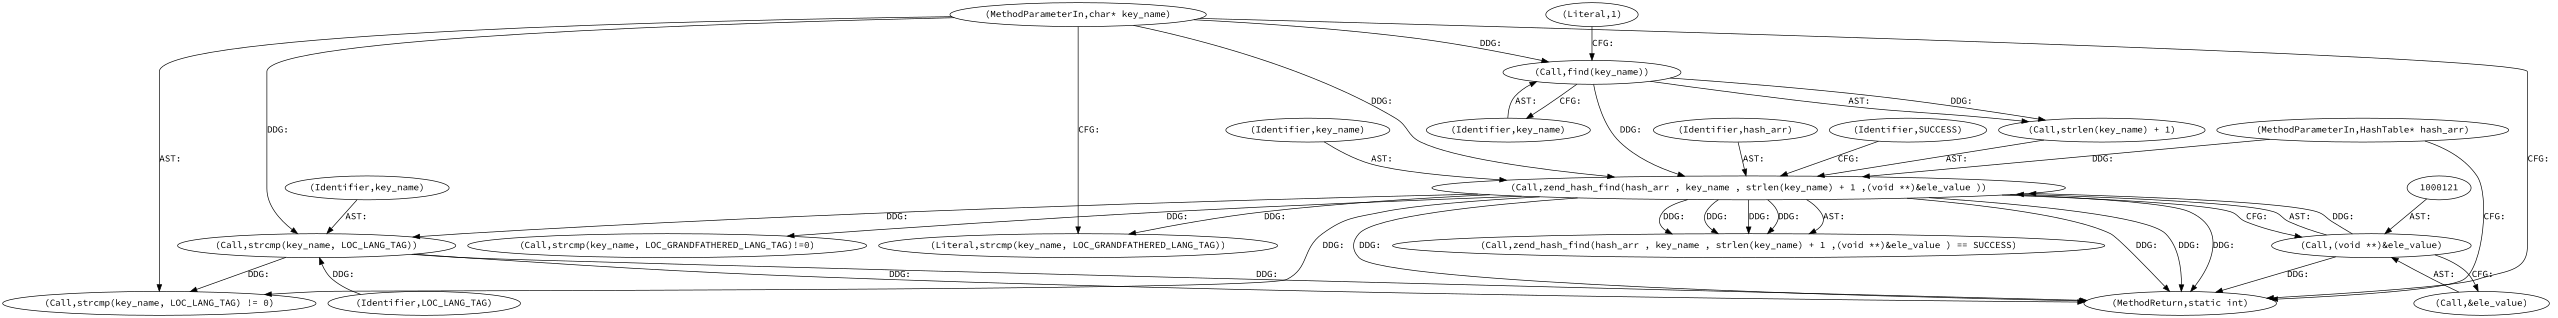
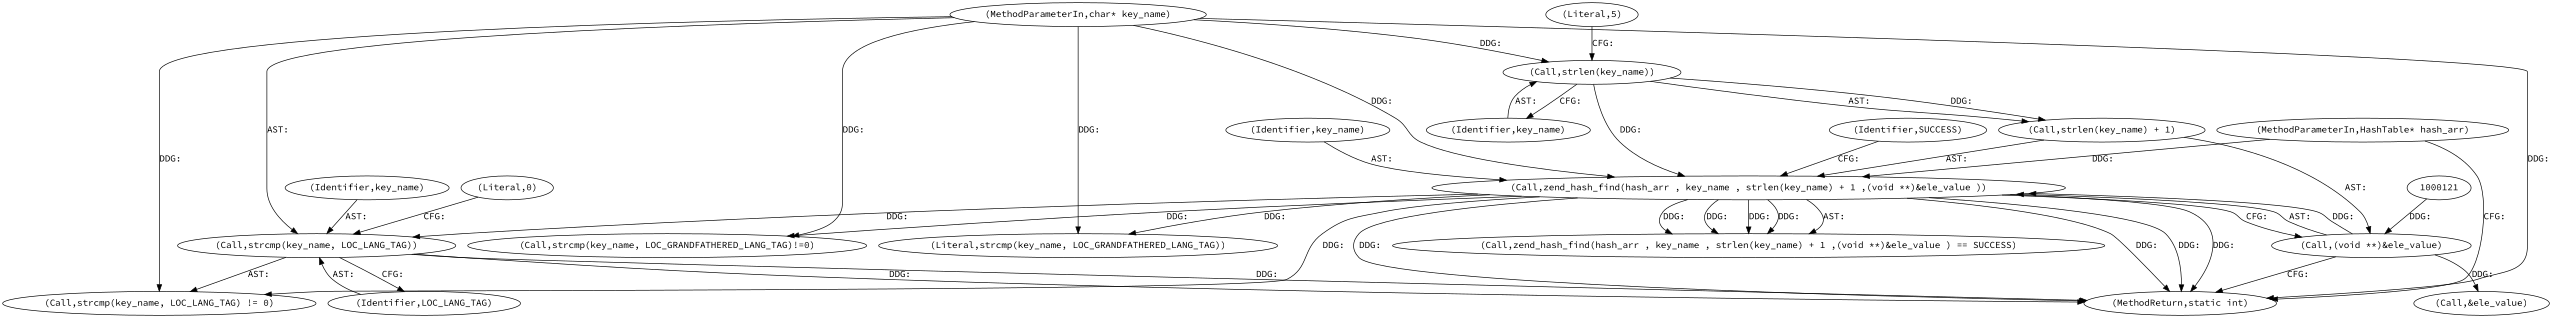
  digraph {
    fontname="Source Code Pro"
    node [fontname="Source Code Pro"]
    edge [fontname="Source Code Pro"]
    n1 [label="(Call,strcmp(key_name, LOC_LANG_TAG))"]
    n2 [label="(MethodReturn,static int)"]
    n3 [label="(Identifier,LOC_LANG_TAG)"]
    n4 [label="(Call,strcmp(key_name, LOC_LANG_TAG) != 0)"]
    n5 [label="(Call,zend_hash_find(hash_arr , key_name , strlen(key_name) + 1 ,(void **)&ele_value ))"]
    n6 [label="(Call,(void **)&ele_value)"]
    n7 [label="(Call,zend_hash_find(hash_arr , key_name , strlen(key_name) + 1 ,(void **)&ele_value ) == SUCCESS)"]
    n8 [label="(Call,strcmp(key_name, LOC_GRANDFATHERED_LANG_TAG)!=0)"]
    n9 [label="(Literal,strcmp(key_name, LOC_GRANDFATHERED_LANG_TAG))"]
    n10 [label="(Call,&ele_value)"]
    n11 [label="(MethodParameterIn,HashTable* hash_arr)"]
-   n12 [label="(Call,find(key_name))"]
+   n12 [label="(Call,strlen(key_name))"]
    n13 [label="(Call,strlen(key_name) + 1)"]
    n14 [label="(Identifier,key_name)"]
    n15 [label="(MethodParameterIn,char* key_name)"]
-   n16 [label="(Identifier,hash_arr)"]
    n17 [label="(Identifier,SUCCESS)"]
    n18 [label="(Identifier,key_name)"]
-   n20 [label="(Literal,1)"]
+   n19 [label="(Literal,0)"]
+   n20 [label="(Literal,5)"]
    n21 [label="(Identifier,key_name)"]
    1000121
    n1 -> n2 [label="DDG: "]
    n1 -> n2 [label="DDG: "]
-   n1 -> n4 [label="DDG: "]
-   n3 -> n1 [label="DDG: "]
+   n1 -> n3 [label="CFG: "]
+   n1 -> n4 [label="AST: "]
+   n3 -> n1 [label="AST: "]
    n5 -> n1 [label="DDG: "]
    n5 -> n2 [label="DDG: "]
    n5 -> n2 [label="DDG: "]
    n5 -> n2 [label="DDG: "]
    n5 -> n2 [label="DDG: "]
    n5 -> n4 [label="DDG: "]
    n5 -> n6 [label="CFG: "]
    n5 -> n7 [label="AST: "]
    n5 -> n7 [label="DDG: "]
    n5 -> n7 [label="DDG: "]
    n5 -> n7 [label="DDG: "]
    n5 -> n7 [label="DDG: "]
    n5 -> n8 [label="DDG: "]
    n5 -> n9 [label="DDG: "]
-   n6 -> n2 [label="DDG: "]
+   n6 -> n2 [label="CFG: "]
    n6 -> n5 [label="AST: "]
    n6 -> n5 [label="DDG: "]
-   n6 -> n10 [label="CFG: "]
-   n10 -> n6 [label="AST: "]
+   n6 -> n10 [label="DDG: "]
+   n13 -> n6 [label="AST: "]
    n11 -> n2 [label="CFG: "]
    n11 -> n5 [label="DDG: "]
    n12 -> n5 [label="DDG: "]
    n12 -> n13 [label="AST: "]
    n12 -> n13 [label="DDG: "]
    n12 -> n14 [label="CFG: "]
    n13 -> n5 [label="AST: "]
    n14 -> n12 [label="AST: "]
-   n15 -> n1 [label="DDG: "]
-   n15 -> n2 [label="CFG: "]
-   n15 -> n4 [label="AST: "]
+   n15 -> n1 [label="AST: "]
+   n15 -> n2 [label="DDG: "]
+   n15 -> n4 [label="DDG: "]
    n15 -> n5 [label="DDG: "]
-   n15 -> n9 [label="CFG: "]
+   n15 -> n8 [label="DDG: "]
+   n15 -> n9 [label="DDG: "]
    n15 -> n12 [label="DDG: "]
-   n16 -> n5 [label="AST: "]
    n17 -> n5 [label="CFG: "]
    n18 -> n1 [label="AST: "]
+   n19 -> n1 [label="CFG: "]
    n20 -> n12 [label="CFG: "]
    n21 -> n5 [label="AST: "]
-   1000121 -> n6 [label="AST: "]
+   1000121 -> n6 [label="DDG: "]
  }
